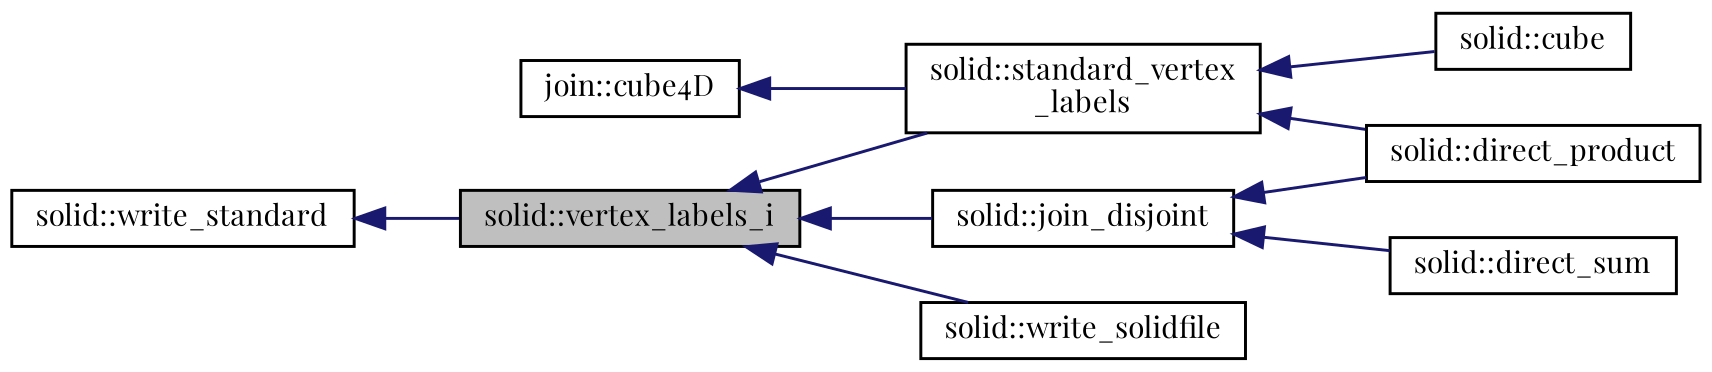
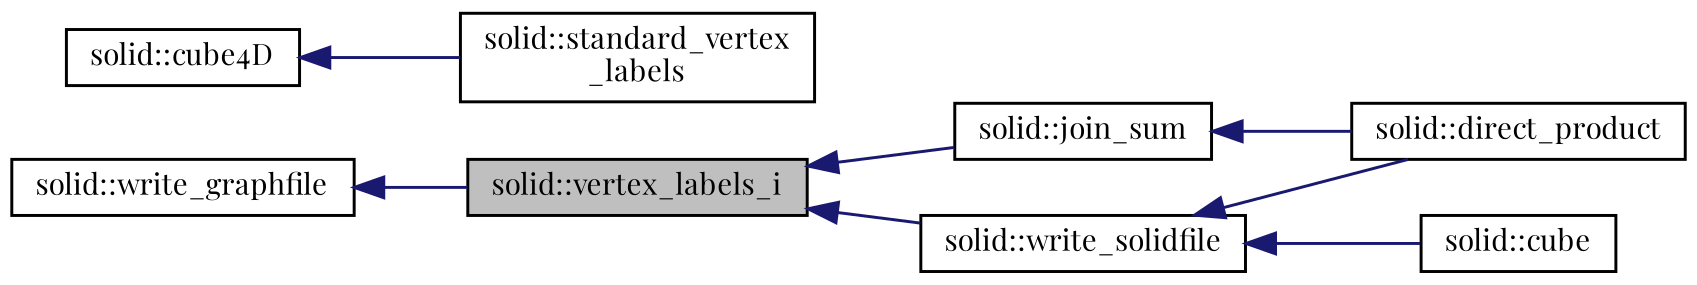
  digraph {
    fontname="Playfair Display"
    rankdir=LR
    node [color=black fillcolor=white fontname="Playfair Display" fontsize=10 shape=record style=filled]
    edge [color=midnightblue dir=back fontname="Playfair Display" fontsize=10 labelfontname=Helvetica labelfontsize=10 style=solid]
    n1 [fillcolor=grey75 fontcolor=black height=0.2 label="solid::vertex_labels_i" width=0.4]
    n2 [height=0.2 label="solid::standard_vertex\l_labels" width=0.4]
-   n3 [height=0.2 label="solid::join_disjoint" width=0.4]
+   n3 [height=0.2 label="solid::join_sum" width=0.4]
    n4 [height=0.2 label="solid::write_solidfile" width=0.4]
    n5 [height=0.2 label="solid::direct_product" width=0.4]
    n6 [height=0.2 label="solid::cube" width=0.4]
-   n7 [height=0.2 label="solid::direct_sum" width=0.4]
-   n8 [height=0.2 label="solid::write_standard" width=0.4]
-   n9 [height=0.2 label="join::cube4D" width=0.4]
-   n1 -> n2
+   n8 [height=0.2 label="solid::write_graphfile" width=0.4]
+   n9 [height=0.2 label="solid::cube4D" width=0.4]
    n1 -> n3
    n1 -> n4
-   n2 -> n5
-   n2 -> n6
+   n4 -> n5
+   n4 -> n6
    n3 -> n5
-   n3 -> n7
    n8 -> n1
    n9 -> n2
  }
